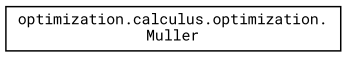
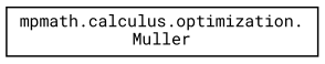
  digraph {
    rankdir=LR
    fontname="Roboto Mono"
-   n1 [color=black fillcolor=white fontname="Roboto Mono" fontsize=10 height=0.2 label="optimization.calculus.optimization.\lMuller" shape=record style=filled width=0.4]
+   n1 [color=black fillcolor=white fontname="Roboto Mono" fontsize=10 height=0.2 label="mpmath.calculus.optimization.\lMuller" shape=record style=filled width=0.4]
  }
